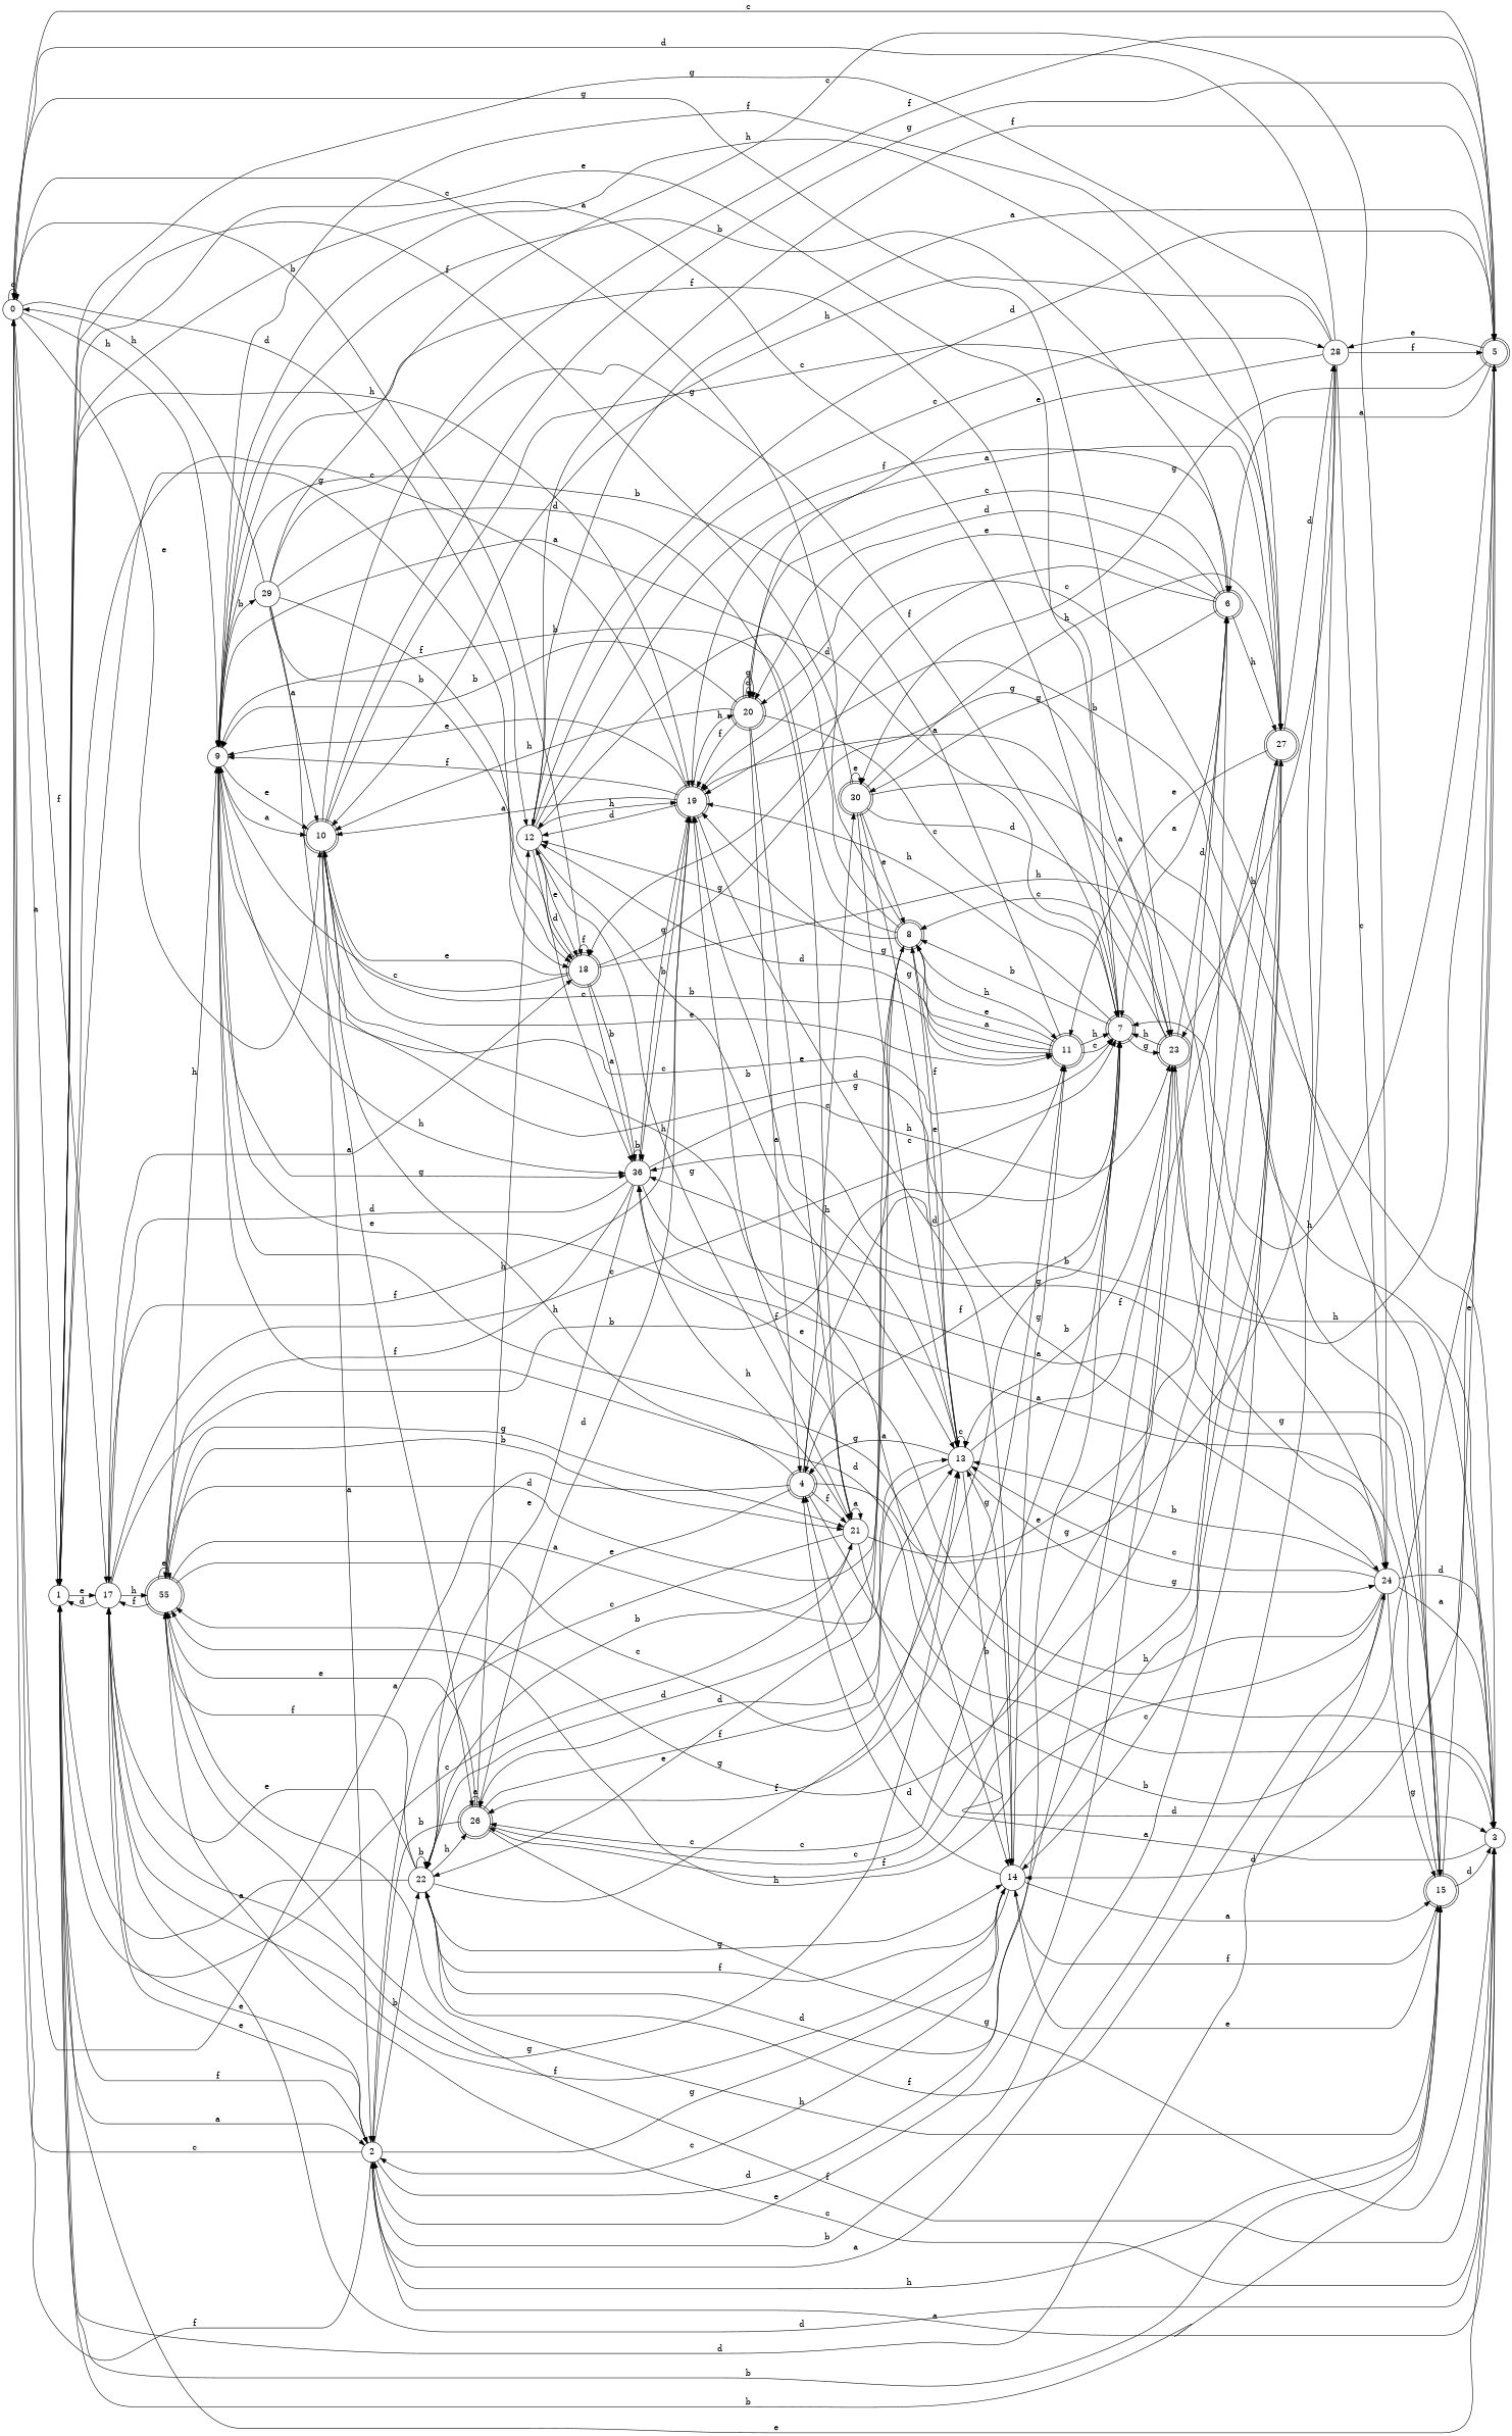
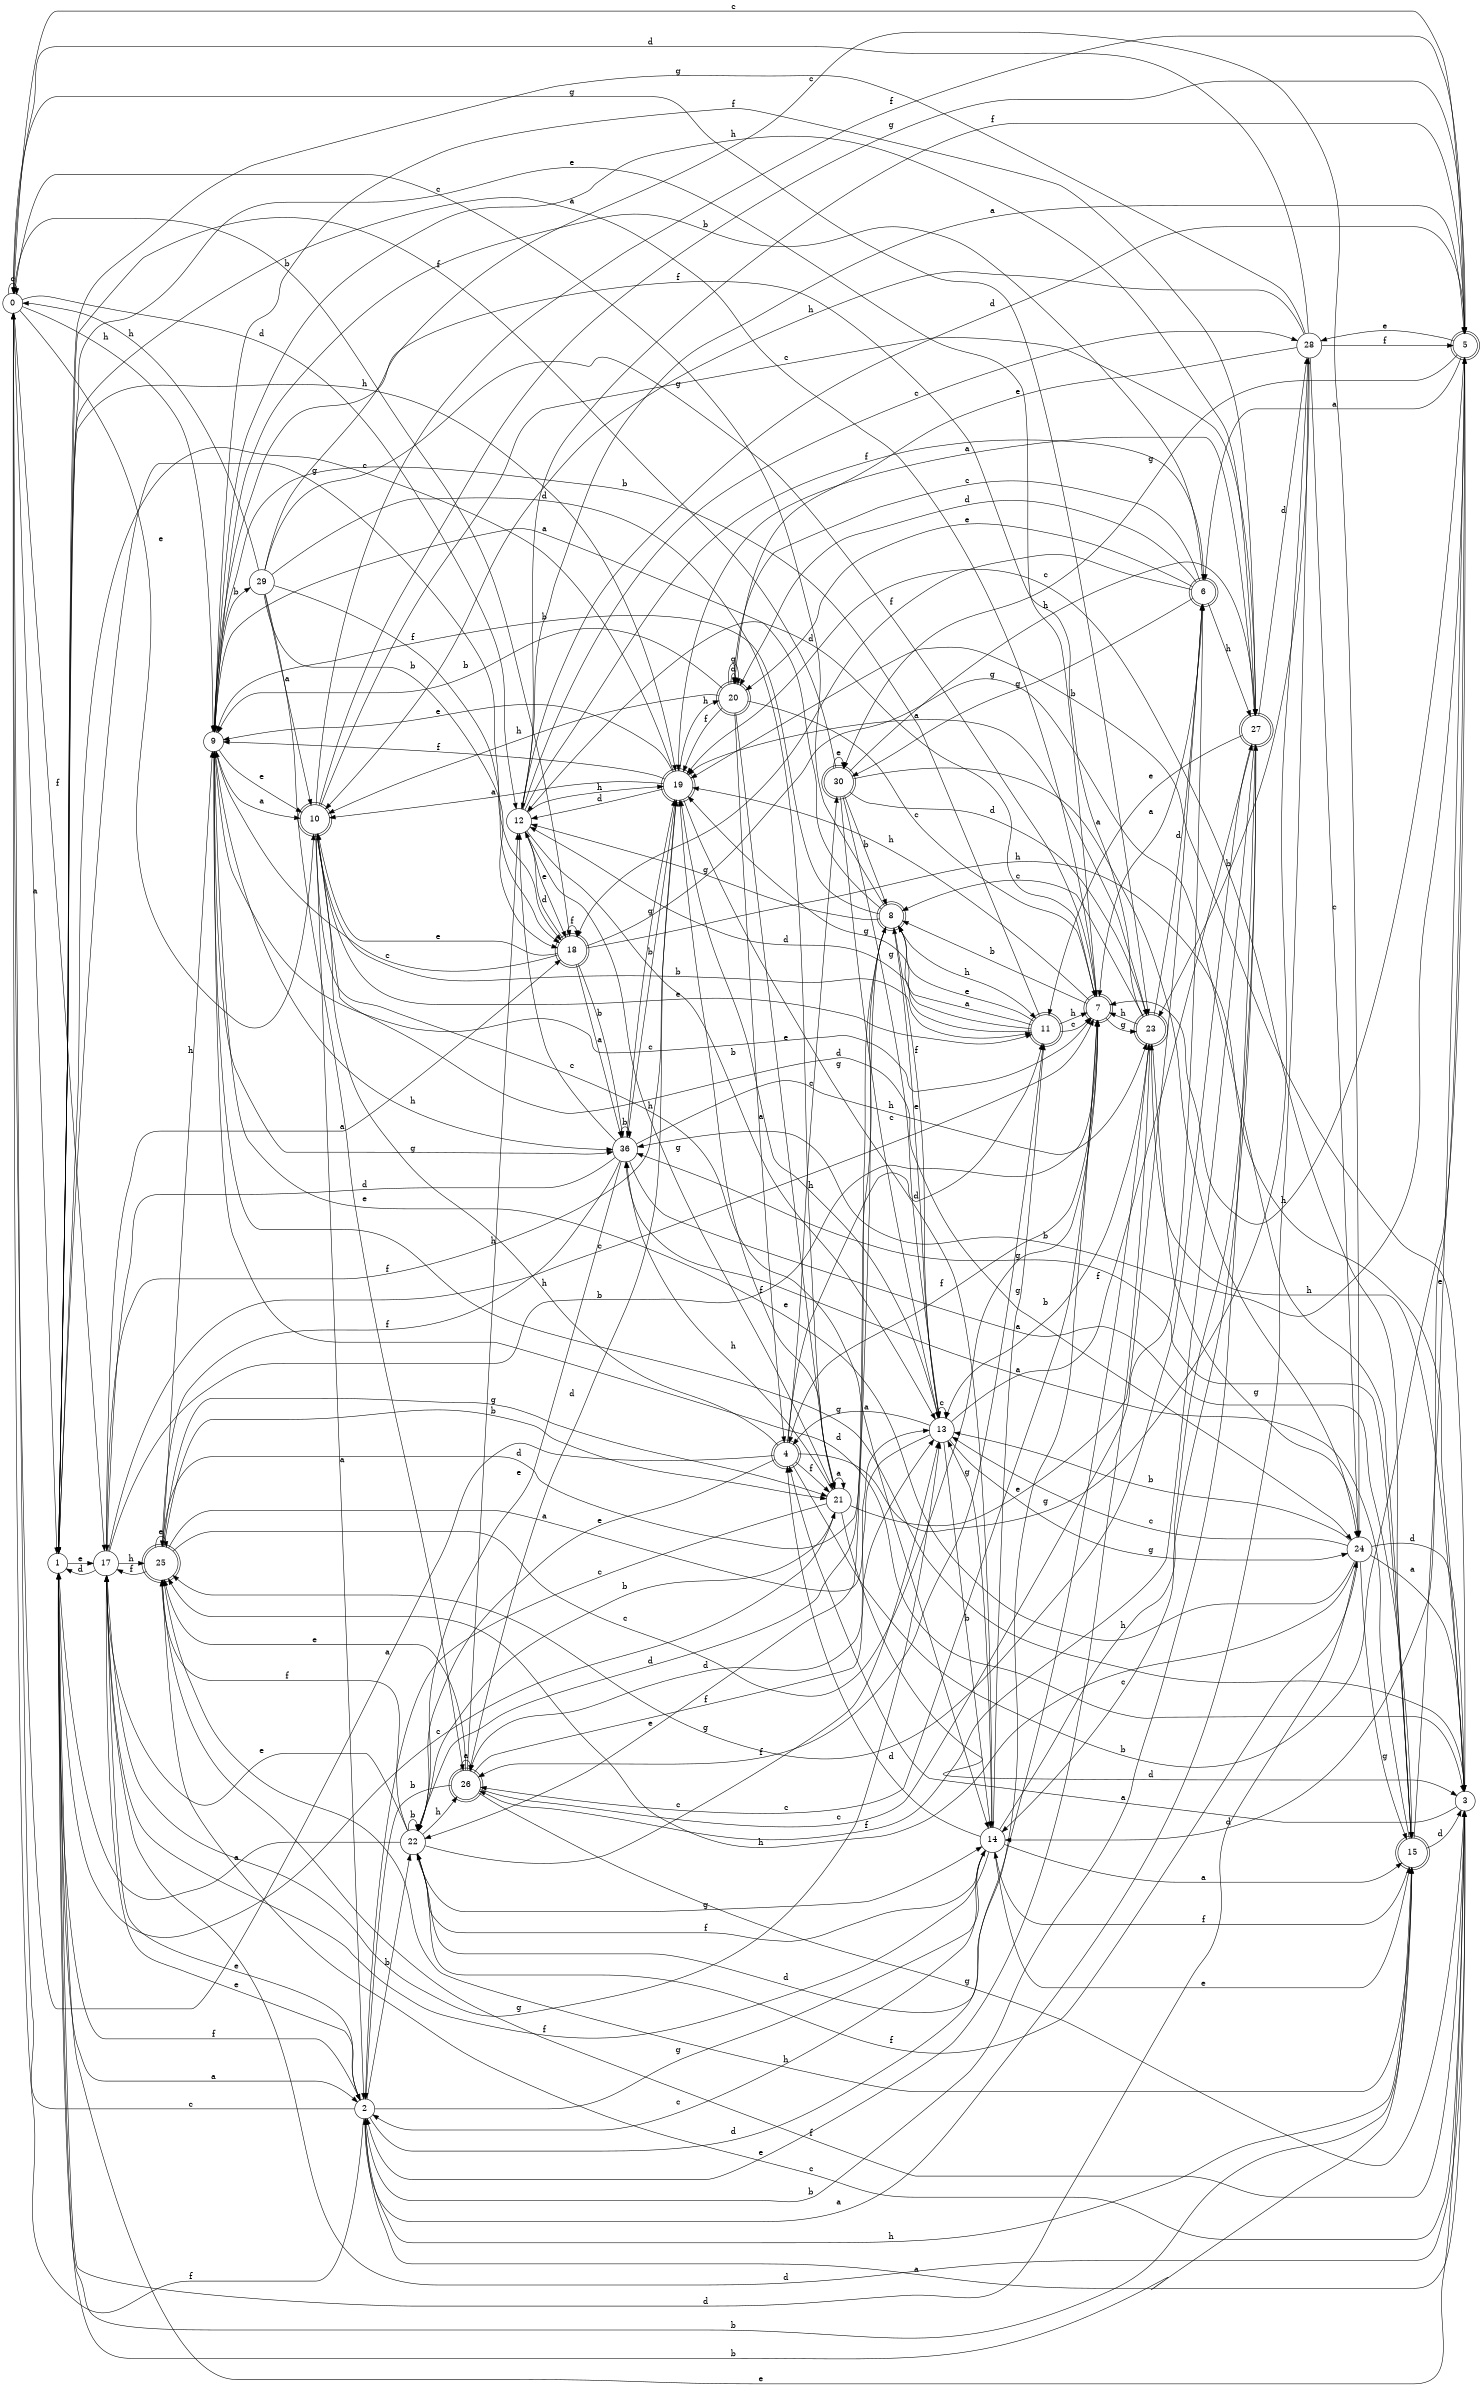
  digraph {
    rankdir=LR
    node [color=black fillcolor=white shape=doublecircle style="rounded,filled"]
    n1 [label=0 shape=circle style=filled]
    n2 [label=1 shape=circle style=filled]
    n3 [label=9 shape=circle style=filled]
    n4 [label=10]
    n5 [label=12 shape=circle style=filled]
    n6 [label=17 shape=circle style=filled]
    n7 [label=18]
    n8 [label=23]
    n9 [label=2 shape=circle style=filled]
    n10 [label=15]
    n11 [label=19]
    n12 [label=21 shape=circle style=filled]
    n13 [label=24 shape=circle style=filled]
    n14 [label=3 shape=circle style=filled]
    n15 [label=7]
    n16 [label=36 shape=circle style=filled]
    n17 [label=27]
    n18 [label=29 shape=circle style=filled]
    n19 [label=14 shape=circle style=filled]
    n20 [label=5]
    n21 [label=11]
    n22 [label=28 shape=circle style=filled]
    n23 [label=6]
    n24 [label=13 shape=circle style=filled]
-   n25 [label=55]
+   n25 [label=25]
    n26 [label=8]
    n27 [label=22 shape=circle style=filled]
    n28 [label=20]
    n29 [label=4]
    n30 [label=26]
    n31 [label=30]
    n1 -> n1 [label=c]
    n1 -> n2 [label=a]
    n1 -> n3 [label=h]
    n1 -> n4 [label=e]
    n1 -> n5 [label=d]
    n1 -> n6 [label=f]
    n1 -> n7 [label=b]
    n1 -> n8 [label=g]
    n2 -> n6 [label=e]
    n2 -> n7 [label=g]
    n2 -> n9 [label=a]
    n2 -> n9 [label=f]
    n2 -> n10 [label=b]
    n2 -> n11 [label=h]
    n2 -> n12 [label=c]
    n2 -> n13 [label=d]
    n3 -> n4 [label=a]
    n3 -> n4 [label=e]
    n3 -> n14 [label=d]
    n3 -> n15 [label=c]
    n3 -> n16 [label=g]
    n3 -> n16 [label=h]
    n3 -> n17 [label=f]
    n3 -> n18 [label=b]
    n4 -> n9 [label=a]
    n4 -> n13 [label=d]
    n4 -> n17 [label=c]
    n4 -> n19 [label=h]
    n4 -> n20 [label=f]
    n4 -> n20 [label=g]
    n4 -> n21 [label=b]
    n4 -> n21 [label=e]
    n5 -> n7 [label=e]
    n5 -> n11 [label=h]
    n5 -> n12 [label=g]
    n5 -> n20 [label=a]
    n5 -> n20 [label=d]
    n5 -> n22 [label=c]
    n5 -> n23 [label=f]
    n5 -> n24 [label=b]
    n6 -> n2 [label=d]
    n6 -> n7 [label=a]
    n6 -> n9 [label=e]
    n6 -> n11 [label=f]
    n6 -> n15 [label=b]
    n6 -> n15 [label=c]
    n6 -> n24 [label=g]
    n6 -> n25 [label=h]
    n7 -> n3 [label=c]
    n7 -> n4 [label=e]
    n7 -> n5 [label=d]
    n7 -> n7 [label=f]
    n7 -> n10 [label=g]
    n7 -> n14 [label=h]
    n7 -> n16 [label=a]
    n7 -> n16 [label=b]
    n8 -> n3 [label=f]
    n8 -> n9 [label=e]
    n8 -> n11 [label=a]
    n8 -> n13 [label=g]
    n8 -> n15 [label=h]
    n8 -> n23 [label=d]
    n8 -> n24 [label=b]
    n8 -> n26 [label=c]
    n9 -> n1 [label=c]
    n9 -> n1 [label=f]
    n9 -> n6 [label=e]
    n9 -> n10 [label=h]
    n9 -> n14 [label=a]
    n9 -> n15 [label=d]
    n9 -> n19 [label=g]
    n9 -> n27 [label=b]
    n10 -> n2 [label=b]
    n10 -> n11 [label=c]
    n10 -> n14 [label=d]
    n10 -> n16 [label=a]
    n10 -> n16 [label=g]
    n10 -> n19 [label=f]
    n10 -> n20 [label=e]
    n10 -> n25 [label=h]
    n11 -> n2 [label=c]
    n11 -> n3 [label=e]
    n11 -> n3 [label=f]
    n11 -> n4 [label=a]
    n11 -> n5 [label=d]
    n11 -> n16 [label=b]
    n11 -> n19 [label=g]
    n11 -> n28 [label=h]
    n12 -> n9 [label=c]
    n12 -> n11 [label=f]
    n12 -> n12 [label=a]
    n12 -> n14 [label=d]
    n12 -> n16 [label=h]
    n12 -> n23 [label=e]
    n12 -> n27 [label=b]
    n13 -> n3 [label=e]
    n13 -> n10 [label=g]
    n13 -> n14 [label=a]
    n13 -> n14 [label=d]
    n13 -> n24 [label=b]
    n13 -> n24 [label=c]
    n13 -> n25 [label=h]
    n13 -> n27 [label=f]
    n14 -> n2 [label=e]
    n14 -> n3 [label=g]
    n14 -> n6 [label=d]
    n14 -> n8 [label=h]
    n14 -> n11 [label=b]
    n14 -> n25 [label=c]
    n14 -> n25 [label=f]
    n14 -> n29 [label=a]
    n15 -> n2 [label=a]
    n15 -> n2 [label=e]
    n15 -> n5 [label=d]
    n15 -> n8 [label=g]
    n15 -> n11 [label=h]
    n15 -> n26 [label=b]
    n15 -> n29 [label=f]
    n15 -> n30 [label=c]
-   n5 -> n16 [label=c]
+   n16 -> n5 [label=c]
    n16 -> n6 [label=d]
    n16 -> n8 [label=h]
    n16 -> n10 [label=a]
    n16 -> n11 [label=g]
    n16 -> n16 [label=b]
    n16 -> n25 [label=f]
    n16 -> n27 [label=e]
    n17 -> n3 [label=h]
    n17 -> n9 [label=b]
    n17 -> n11 [label=a]
    n17 -> n19 [label=c]
    n17 -> n21 [label=e]
    n17 -> n22 [label=d]
    n17 -> n25 [label=g]
    n17 -> n30 [label=f]
    n18 -> n1 [label=h]
    n18 -> n4 [label=a]
    n18 -> n7 [label=b]
    n18 -> n7 [label=f]
    n18 -> n12 [label=d]
    n18 -> n13 [label=c]
    n18 -> n15 [label=g]
    n18 -> n30 [label=e]
    n19 -> n6 [label=f]
    n19 -> n9 [label=c]
    n19 -> n10 [label=a]
    n19 -> n10 [label=e]
    n19 -> n17 [label=h]
    n19 -> n21 [label=g]
    n19 -> n24 [label=g]
    n19 -> n27 [label=f]
    n19 -> n29 [label=d]
    n20 -> n1 [label=c]
    n20 -> n5 [label=f]
    n20 -> n15 [label=h]
    n20 -> n16 [label=b]
    n20 -> n19 [label=d]
    n20 -> n22 [label=e]
    n20 -> n23 [label=a]
    n20 -> n31 [label=g]
    n21 -> n3 [label=b]
    n21 -> n5 [label=d]
    n21 -> n11 [label=g]
    n21 -> n15 [label=c]
    n21 -> n15 [label=h]
    n21 -> n26 [label=a]
    n21 -> n26 [label=e]
    n21 -> n30 [label=f]
    n22 -> n1 [label=d]
    n22 -> n2 [label=g]
    n22 -> n4 [label=h]
    n22 -> n8 [label=b]
    n22 -> n9 [label=a]
    n22 -> n13 [label=c]
    n22 -> n20 [label=f]
    n22 -> n28 [label=e]
    n23 -> n3 [label=b]
    n23 -> n7 [label=f]
    n23 -> n15 [label=a]
    n23 -> n17 [label=h]
    n23 -> n28 [label=c]
    n23 -> n28 [label=d]
    n23 -> n28 [label=e]
    n23 -> n31 [label=g]
    n24 -> n11 [label=h]
    n24 -> n13 [label=g]
    n24 -> n17 [label=f]
    n24 -> n19 [label=b]
    n24 -> n24 [label=c]
    n24 -> n26 [label=e]
    n24 -> n29 [label=a]
    n24 -> n30 [label=d]
    n25 -> n3 [label=h]
    n25 -> n6 [label=f]
    n25 -> n12 [label=b]
    n25 -> n12 [label=g]
    n25 -> n15 [label=c]
    n25 -> n24 [label=a]
    n25 -> n25 [label=e]
    n25 -> n26 [label=d]
    n26 -> n1 [label=c]
    n26 -> n3 [label=a]
    n26 -> n3 [label=b]
    n26 -> n5 [label=g]
    n26 -> n21 [label=h]
    n26 -> n24 [label=f]
    n26 -> n27 [label=d]
    n26 -> n27 [label=e]
    n27 -> n2 [label=a]
    n27 -> n6 [label=e]
    n27 -> n8 [label=d]
    n27 -> n19 [label=g]
    n27 -> n24 [label=c]
    n27 -> n25 [label=f]
    n27 -> n27 [label=b]
    n27 -> n30 [label=h]
    n28 -> n3 [label=b]
    n28 -> n4 [label=h]
    n28 -> n11 [label=f]
    n28 -> n12 [label=e]
    n28 -> n15 [label=c]
    n28 -> n28 [label=d]
    n28 -> n28 [label=g]
    n28 -> n29 [label=a]
    n29 -> n1 [label=a]
    n29 -> n4 [label=h]
    n29 -> n12 [label=f]
    n29 -> n20 [label=b]
    n29 -> n21 [label=d]
    n29 -> n22 [label=g]
    n29 -> n27 [label=e]
    n29 -> n31 [label=c]
    n30 -> n5 [label=h]
    n30 -> n9 [label=b]
    n30 -> n11 [label=d]
    n30 -> n14 [label=g]
    n30 -> n23 [label=c]
    n30 -> n24 [label=f]
    n30 -> n25 [label=e]
    n30 -> n30 [label=a]
    n31 -> n2 [label=f]
    n31 -> n8 [label=d]
    n31 -> n13 [label=a]
    n31 -> n17 [label=h]
    n31 -> n24 [label=c]
    n31 -> n24 [label=g]
-   n31 -> n26 [label=e]
+   n31 -> n26 [label=b]
    n31 -> n31 [label=e]
  }
